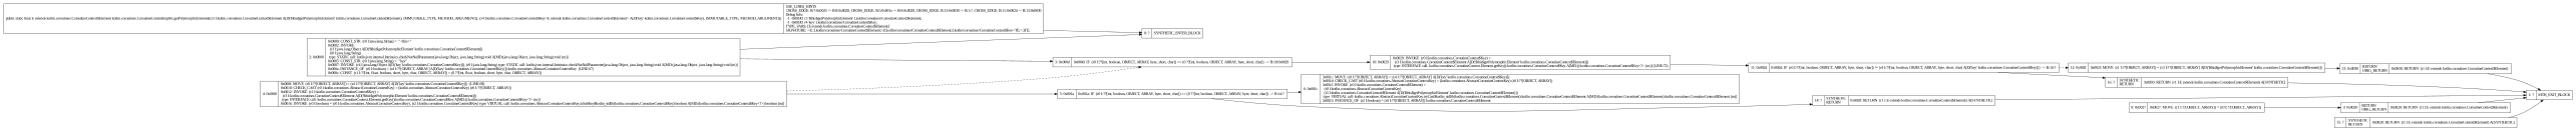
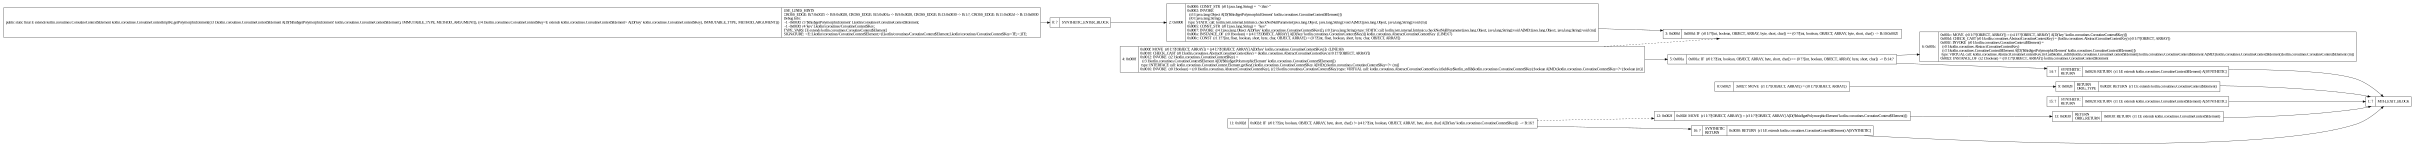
  digraph {
    fontname="Liberation Serif"
    rankdir=LR
    node [fontname="Liberation Serif" shape=record]
    edge [fontname="Liberation Serif"]
    n1 [label="{0\:\ ?|SYNTHETIC_ENTER_BLOCK\l}"]
    n2 [label="{2\:\ 0x0000|0x0000: CONST_STR  (r0 I:java.lang.String) =  \"\<this\>\" \l0x0002: INVOKE  \l  (r3 I:java.lang.Object A[D('$this$getPolymorphicElement' kotlin.coroutines.CoroutineContext$Element)])\l  (r0 I:java.lang.String)\l type: STATIC call: kotlin.jvm.internal.Intrinsics.checkNotNullParameter(java.lang.Object, java.lang.String):void A[MD:(java.lang.Object, java.lang.String):void (m)]\l0x0005: CONST_STR  (r0 I:java.lang.String) =  \"key\" \l0x0007: INVOKE  (r4 I:java.lang.Object A[D('key' kotlin.coroutines.CoroutineContext$Key)]), (r0 I:java.lang.String) type: STATIC call: kotlin.jvm.internal.Intrinsics.checkNotNullParameter(java.lang.Object, java.lang.String):void A[MD:(java.lang.Object, java.lang.String):void (m)]\l0x000a: INSTANCE_OF  (r0 I:boolean) = (r4 I:??[OBJECT, ARRAY] A[D('key' kotlin.coroutines.CoroutineContext$Key)]) kotlin.coroutines.AbstractCoroutineContextKey  (LINE:67)\l0x000c: CONST  (r1 I:??[int, float, boolean, short, byte, char, OBJECT, ARRAY]) = (0 ??[int, float, boolean, short, byte, char, OBJECT, ARRAY]) \l}"]
    n3 [label="{3\:\ 0x000d|0x000d: IF  (r0 I:??[int, boolean, OBJECT, ARRAY, byte, short, char]) == (0 ??[int, boolean, OBJECT, ARRAY, byte, short, char])  \-\> B:10:0x0029 \l}"]
-   n4 [label="{10\:\ 0x0029|0x0029: INVOKE  (r0 I:kotlin.coroutines.CoroutineContext$Key) = \l  (r3 I:kotlin.coroutines.CoroutineContext$Element A[D('$this$getPolymorphicElement' kotlin.coroutines.CoroutineContext$Element)])\l type: INTERFACE call: kotlin.coroutines.CoroutineContext.Element.getKey():kotlin.coroutines.CoroutineContext$Key A[MD:():kotlin.coroutines.CoroutineContext$Key\<?\> (m)] (LINE:72)\l}"]
    n5 [label="{4\:\ 0x000f|0x000f: MOVE  (r0 I:??[OBJECT, ARRAY]) = (r4 I:??[OBJECT, ARRAY] A[D('key' kotlin.coroutines.CoroutineContext$Key)])  (LINE:69)\l0x0010: CHECK_CAST (r0 I:kotlin.coroutines.AbstractCoroutineContextKey) = (kotlin.coroutines.AbstractCoroutineContextKey) (r0 I:??[OBJECT, ARRAY]) \l0x0012: INVOKE  (r2 I:kotlin.coroutines.CoroutineContext$Key) = \l  (r3 I:kotlin.coroutines.CoroutineContext$Element A[D('$this$getPolymorphicElement' kotlin.coroutines.CoroutineContext$Element)])\l type: INTERFACE call: kotlin.coroutines.CoroutineContext.Element.getKey():kotlin.coroutines.CoroutineContext$Key A[MD:():kotlin.coroutines.CoroutineContext$Key\<?\> (m)]\l0x0016: INVOKE  (r0 I:boolean) = (r0 I:kotlin.coroutines.AbstractCoroutineContextKey), (r2 I:kotlin.coroutines.CoroutineContext$Key) type: VIRTUAL call: kotlin.coroutines.AbstractCoroutineContextKey.isSubKey$kotlin_stdlib(kotlin.coroutines.CoroutineContext$Key):boolean A[MD:(kotlin.coroutines.CoroutineContext$Key\<?\>):boolean (m)]\l}"]
    n6 [label="{5\:\ 0x001a|0x001a: IF  (r0 I:??[int, boolean, OBJECT, ARRAY, byte, short, char]) == (0 ??[int, boolean, OBJECT, ARRAY, byte, short, char])  \-\> B:14:? \l}"]
    n7 [label="{11\:\ 0x002d|0x002d: IF  (r0 I:??[int, boolean, OBJECT, ARRAY, byte, short, char]) != (r4 I:??[int, boolean, OBJECT, ARRAY, byte, short, char] A[D('key' kotlin.coroutines.CoroutineContext$Key)])  \-\> B:16:? \l}"]
    n8 [label="{6\:\ 0x001c|0x001c: MOVE  (r0 I:??[OBJECT, ARRAY]) = (r4 I:??[OBJECT, ARRAY] A[D('key' kotlin.coroutines.CoroutineContext$Key)]) \l0x001d: CHECK_CAST (r0 I:kotlin.coroutines.AbstractCoroutineContextKey) = (kotlin.coroutines.AbstractCoroutineContextKey) (r0 I:??[OBJECT, ARRAY]) \l0x001f: INVOKE  (r0 I:kotlin.coroutines.CoroutineContext$Element) = \l  (r0 I:kotlin.coroutines.AbstractCoroutineContextKey)\l  (r3 I:kotlin.coroutines.CoroutineContext$Element A[D('$this$getPolymorphicElement' kotlin.coroutines.CoroutineContext$Element)])\l type: VIRTUAL call: kotlin.coroutines.AbstractCoroutineContextKey.tryCast$kotlin_stdlib(kotlin.coroutines.CoroutineContext$Element):kotlin.coroutines.CoroutineContext$Element A[MD:(kotlin.coroutines.CoroutineContext$Element):kotlin.coroutines.CoroutineContext$Element (m)]\l0x0023: INSTANCE_OF  (r2 I:boolean) = (r0 I:??[OBJECT, ARRAY]) kotlin.coroutines.CoroutineContext$Element \l}"]
    n9 [label="{14\:\ ?|SYNTHETIC\lRETURN\l|0x0028: RETURN  (r1 I:E extends kotlin.coroutines.CoroutineContext$Element) A[SYNTHETIC]\l}"]
    n10 [label="{1\:\ ?|MTH_EXIT_BLOCK\l}"]
    n11 [label="{8\:\ 0x0027|0x0027: MOVE  (r1 I:??[OBJECT, ARRAY]) = (r0 I:??[OBJECT, ARRAY]) \l}"]
-   n12 [label="{9\:\ 0x0028|RETURN\lORIG_RETURN\l|0x0028: RETURN  (r1 I:E extends kotlin.coroutines.CoroutineContext$Element) \l}"]
+   n12 [label="{9\:\ 0x0028|RETURN\lORIG_TYPE\l|0x0028: RETURN  (r1 I:E extends kotlin.coroutines.CoroutineContext$Element) \l}"]
    n13 [label="{15\:\ ?|SYNTHETIC\lRETURN\l|0x0028: RETURN  (r1 I:E extends kotlin.coroutines.CoroutineContext$Element) A[SYNTHETIC]\l}"]
    n14 [label="{12\:\ 0x002f|0x002f: MOVE  (r1 I:??[OBJECT, ARRAY]) = (r3 I:??[OBJECT, ARRAY] A[D('$this$getPolymorphicElement' kotlin.coroutines.CoroutineContext$Element)]) \l}"]
    n15 [label="{16\:\ ?|SYNTHETIC\lRETURN\l|0x0030: RETURN  (r1 I:E extends kotlin.coroutines.CoroutineContext$Element) A[SYNTHETIC]\l}"]
    n16 [label="{13\:\ 0x0030|RETURN\lORIG_RETURN\l|0x0030: RETURN  (r1 I:E extends kotlin.coroutines.CoroutineContext$Element) \l}"]
    n17 [label="{public static final E extends kotlin.coroutines.CoroutineContext$Element kotlin.coroutines.CoroutineContextImplKt.getPolymorphicElement((r3 I:kotlin.coroutines.CoroutineContext$Element A[D('$this$getPolymorphicElement' kotlin.coroutines.CoroutineContext$Element), IMMUTABLE_TYPE, METHOD_ARGUMENT]), (r4 I:kotlin.coroutines.CoroutineContext$Key\<E extends kotlin.coroutines.CoroutineContext$Element\> A[D('key' kotlin.coroutines.CoroutineContext$Key), IMMUTABLE_TYPE, METHOD_ARGUMENT]))  | USE_LINES_HINTS\lCROSS_EDGE: B:7:0x0025 \-\> B:9:0x0028, CROSS_EDGE: B:5:0x001a \-\> B:9:0x0028, CROSS_EDGE: B:13:0x0030 \-\> B:1:?, CROSS_EDGE: B:11:0x002d \-\> B:13:0x0030\lDebug Info:\l  \-1 \-0x0030: r3 '$this$getPolymorphicElement' Lkotlin\/coroutines\/CoroutineContext$Element;\l  \-1 \-0x0030: r4 'key' Lkotlin\/coroutines\/CoroutineContext$Key;\lTYPE_VARS: [E extends kotlin.coroutines.CoroutineContext$Element]\lSIGNATURE: \<E::Lkotlin\/coroutines\/CoroutineContext$Element;\>(Lkotlin\/coroutines\/CoroutineContext$Element;Lkotlin\/coroutines\/CoroutineContext$Key\<TE;\>;)TE;\l}"]
-   n2 -> n1
+   n1 -> n2
    n2 -> n3
-   n3 -> n4
-   n4 -> n7
    n5 -> n3 [style=dashed]
    n5 -> n6
    n6 -> n8 [style=solid]
    n6 -> n9
    n7 -> n14 [style=dashed]
    n7 -> n15
    n9 -> n10
    n11 -> n12
    n12 -> n10
    n13 -> n10
    n14 -> n16
    n15 -> n10
    n16 -> n10
    n17 -> n1
  }
